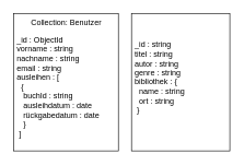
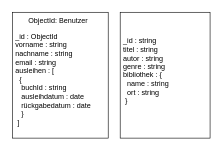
  <mxCell id="0" />
  <mxCell id="1" parent="0" />
  <mxCell id="2" value="&lt;div&gt;&lt;br&gt;&lt;/div&gt;&lt;div&gt;&amp;nbsp;_id : ObjectId&lt;/div&gt;&lt;div&gt;&amp;nbsp;vorname : string&lt;/div&gt;&lt;div&gt;&amp;nbsp;nachname : string&lt;/div&gt;&lt;div&gt;&amp;nbsp;email : string&lt;/div&gt;&lt;div&gt;&amp;nbsp;ausleihen : [&lt;/div&gt;&lt;div&gt;&amp;nbsp; &amp;nbsp;{&lt;/div&gt;&lt;div&gt;&amp;nbsp; &amp;nbsp; buchId : string&lt;/div&gt;&lt;div&gt;&amp;nbsp; &amp;nbsp; ausleihdatum : date&lt;/div&gt;&lt;div&gt;&amp;nbsp; &amp;nbsp; rückgabedatum : date&lt;/div&gt;&lt;div&gt;&amp;nbsp; &amp;nbsp; }&amp;nbsp;&lt;/div&gt;&lt;div&gt;&amp;nbsp; ]&lt;/div&gt;" style="rounded=0;whiteSpace=wrap;html=1;align=left;" vertex="1" parent="1"><mxGeometry x="20" y="20" width="160" height="210" as="geometry" /></mxCell>
  <mxCell id="3" value="&lt;div&gt;&amp;nbsp;_id : string&lt;/div&gt;&lt;div&gt;&amp;nbsp;titel : string&lt;/div&gt;&lt;div&gt;&amp;nbsp;autor : string&lt;/div&gt;&lt;div&gt;&amp;nbsp;genre : string&lt;/div&gt;&lt;div&gt;&amp;nbsp;bibliothek : {&lt;/div&gt;&lt;div&gt;&amp;nbsp; &amp;nbsp;name : string&lt;/div&gt;&lt;div&gt;&amp;nbsp; &amp;nbsp;ort : string&lt;/div&gt;&lt;div&gt;&amp;nbsp; }&lt;/div&gt;&lt;div&gt;&lt;br&gt;&lt;/div&gt;" style="rounded=0;whiteSpace=wrap;html=1;align=left;" vertex="1" parent="1"><mxGeometry x="200" y="20" width="150" height="210" as="geometry" /></mxCell>
- <mxCell id="4" value="Collection: Benutzer" style="text;html=1;align=left;verticalAlign=middle;whiteSpace=wrap;rounded=0;" vertex="1" parent="1"><mxGeometry x="45" y="20" width="110" height="30" as="geometry" /></mxCell>
+ <mxCell id="4" value="ObjectId: Benutzer" style="text;html=1;align=left;verticalAlign=middle;whiteSpace=wrap;rounded=0;" vertex="1" parent="1"><mxGeometry x="45" y="20" width="110" height="30" as="geometry" /></mxCell>
